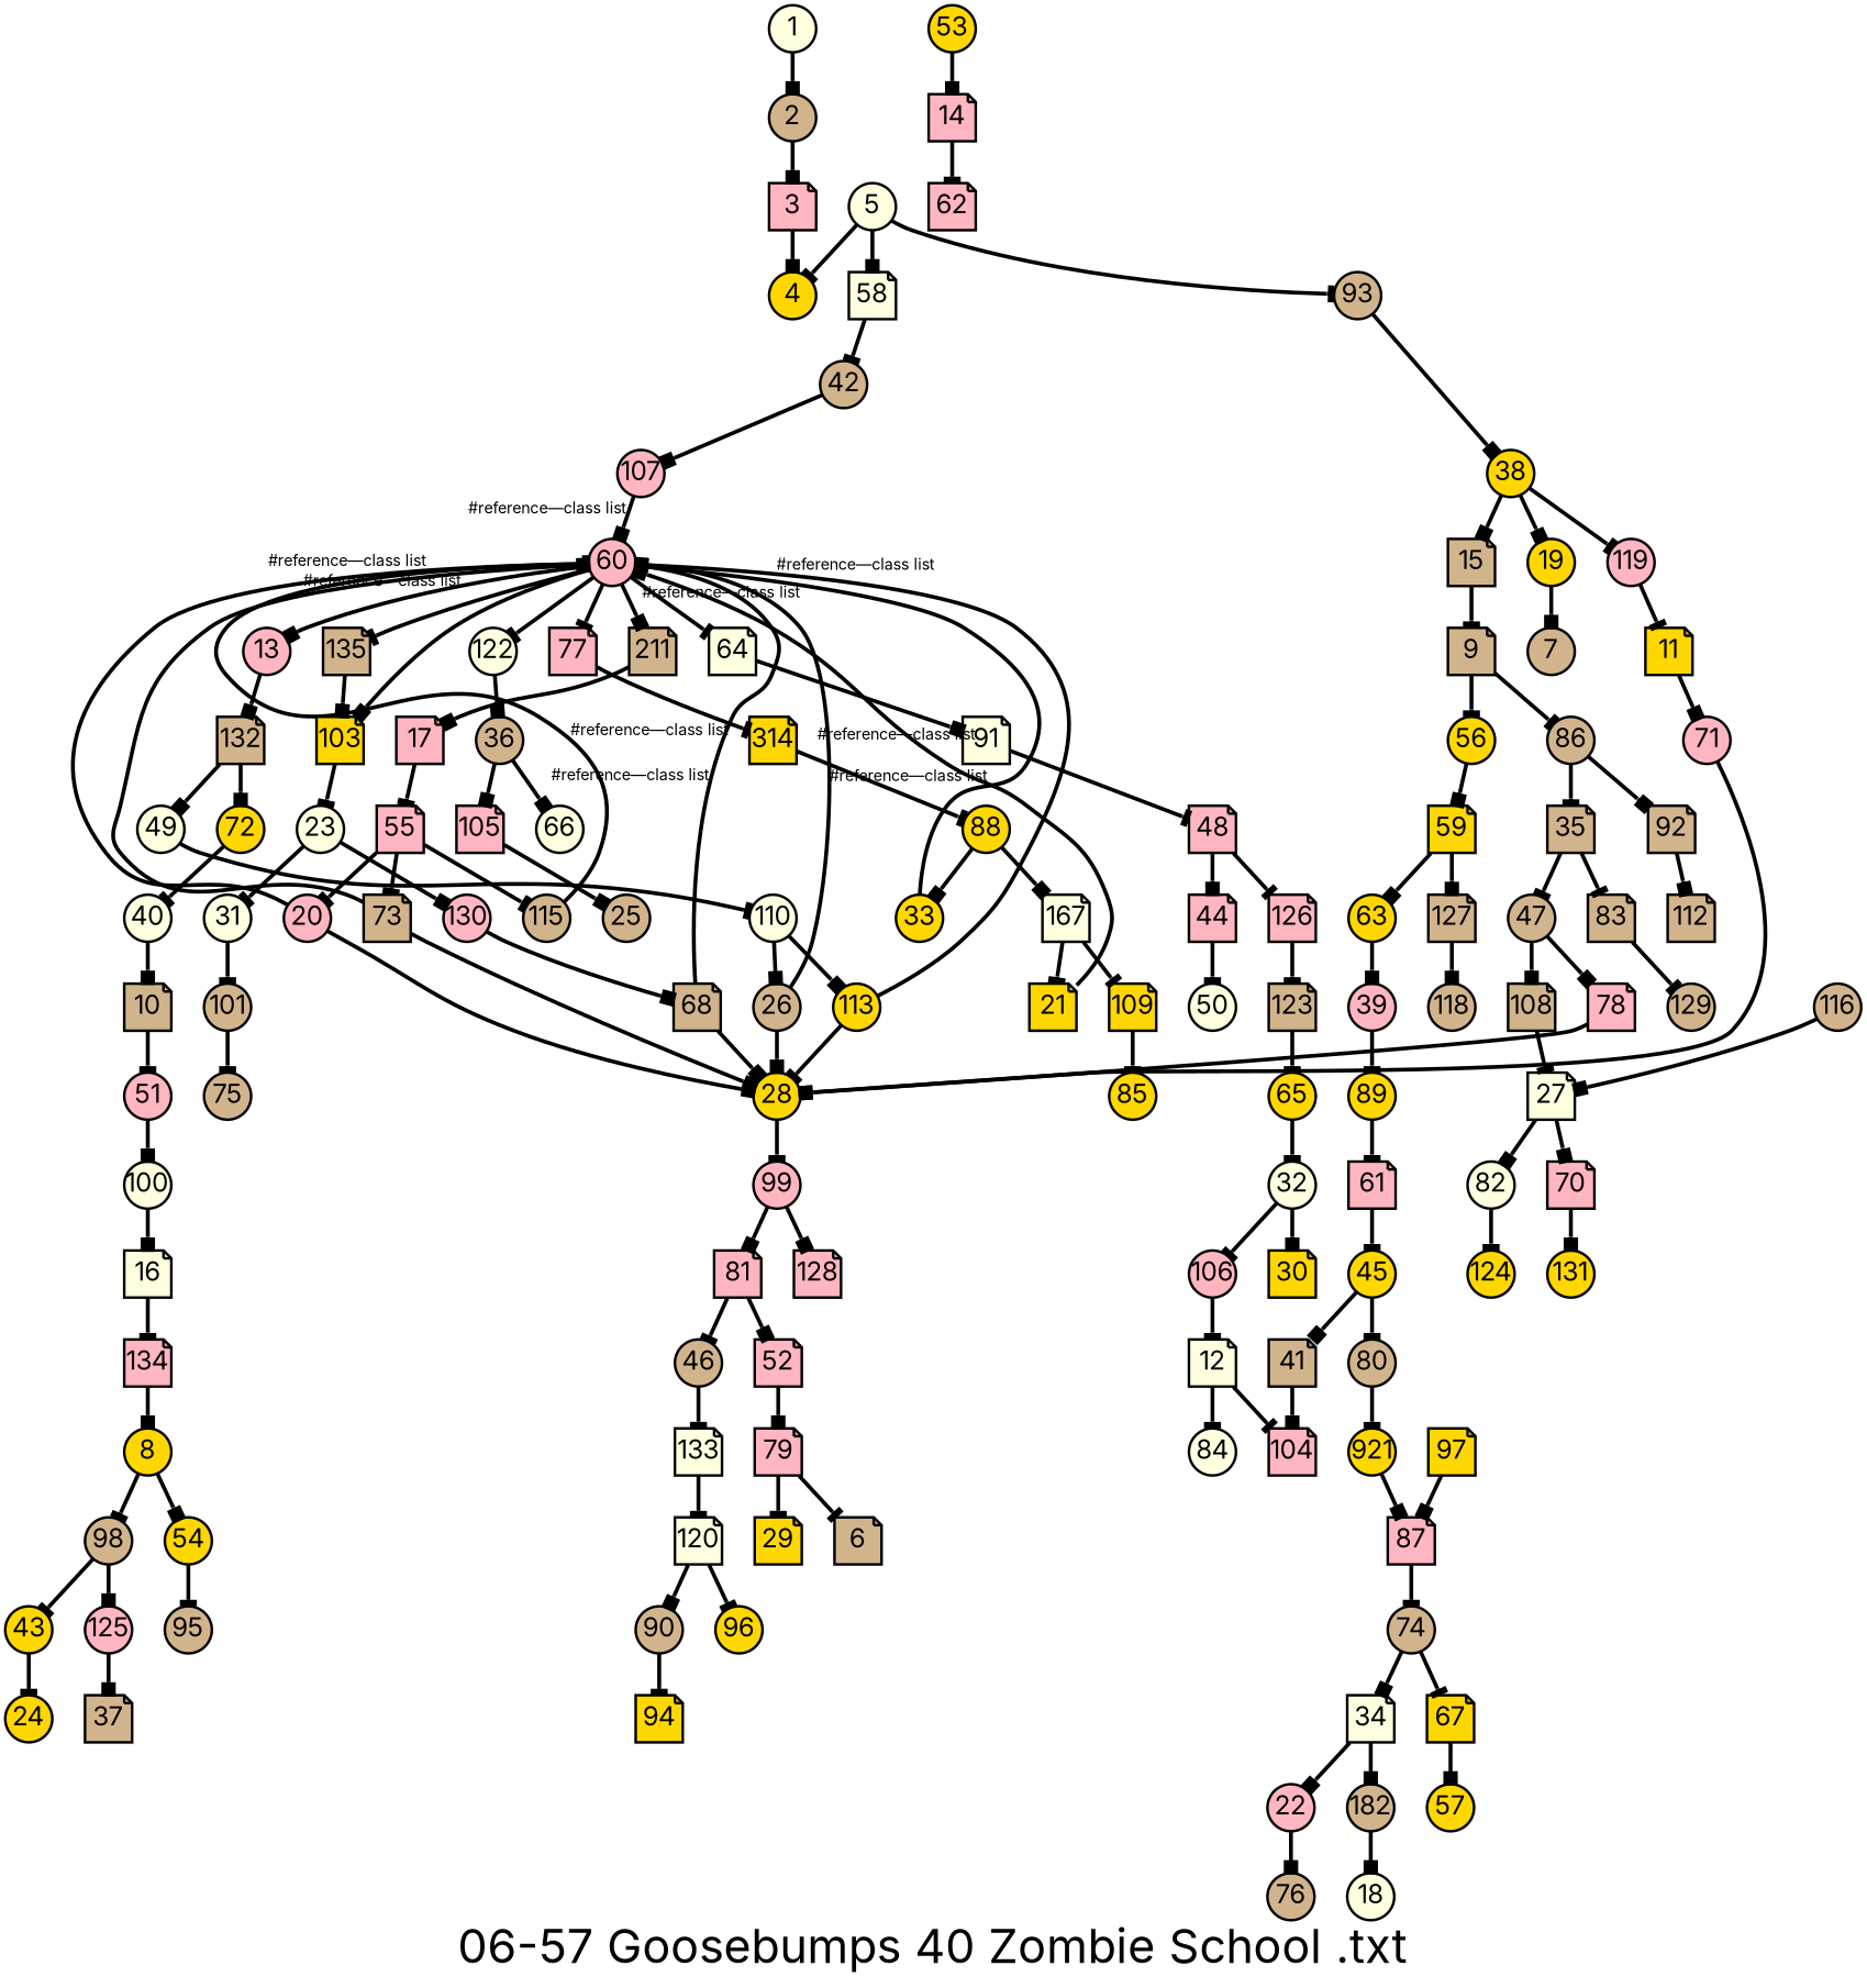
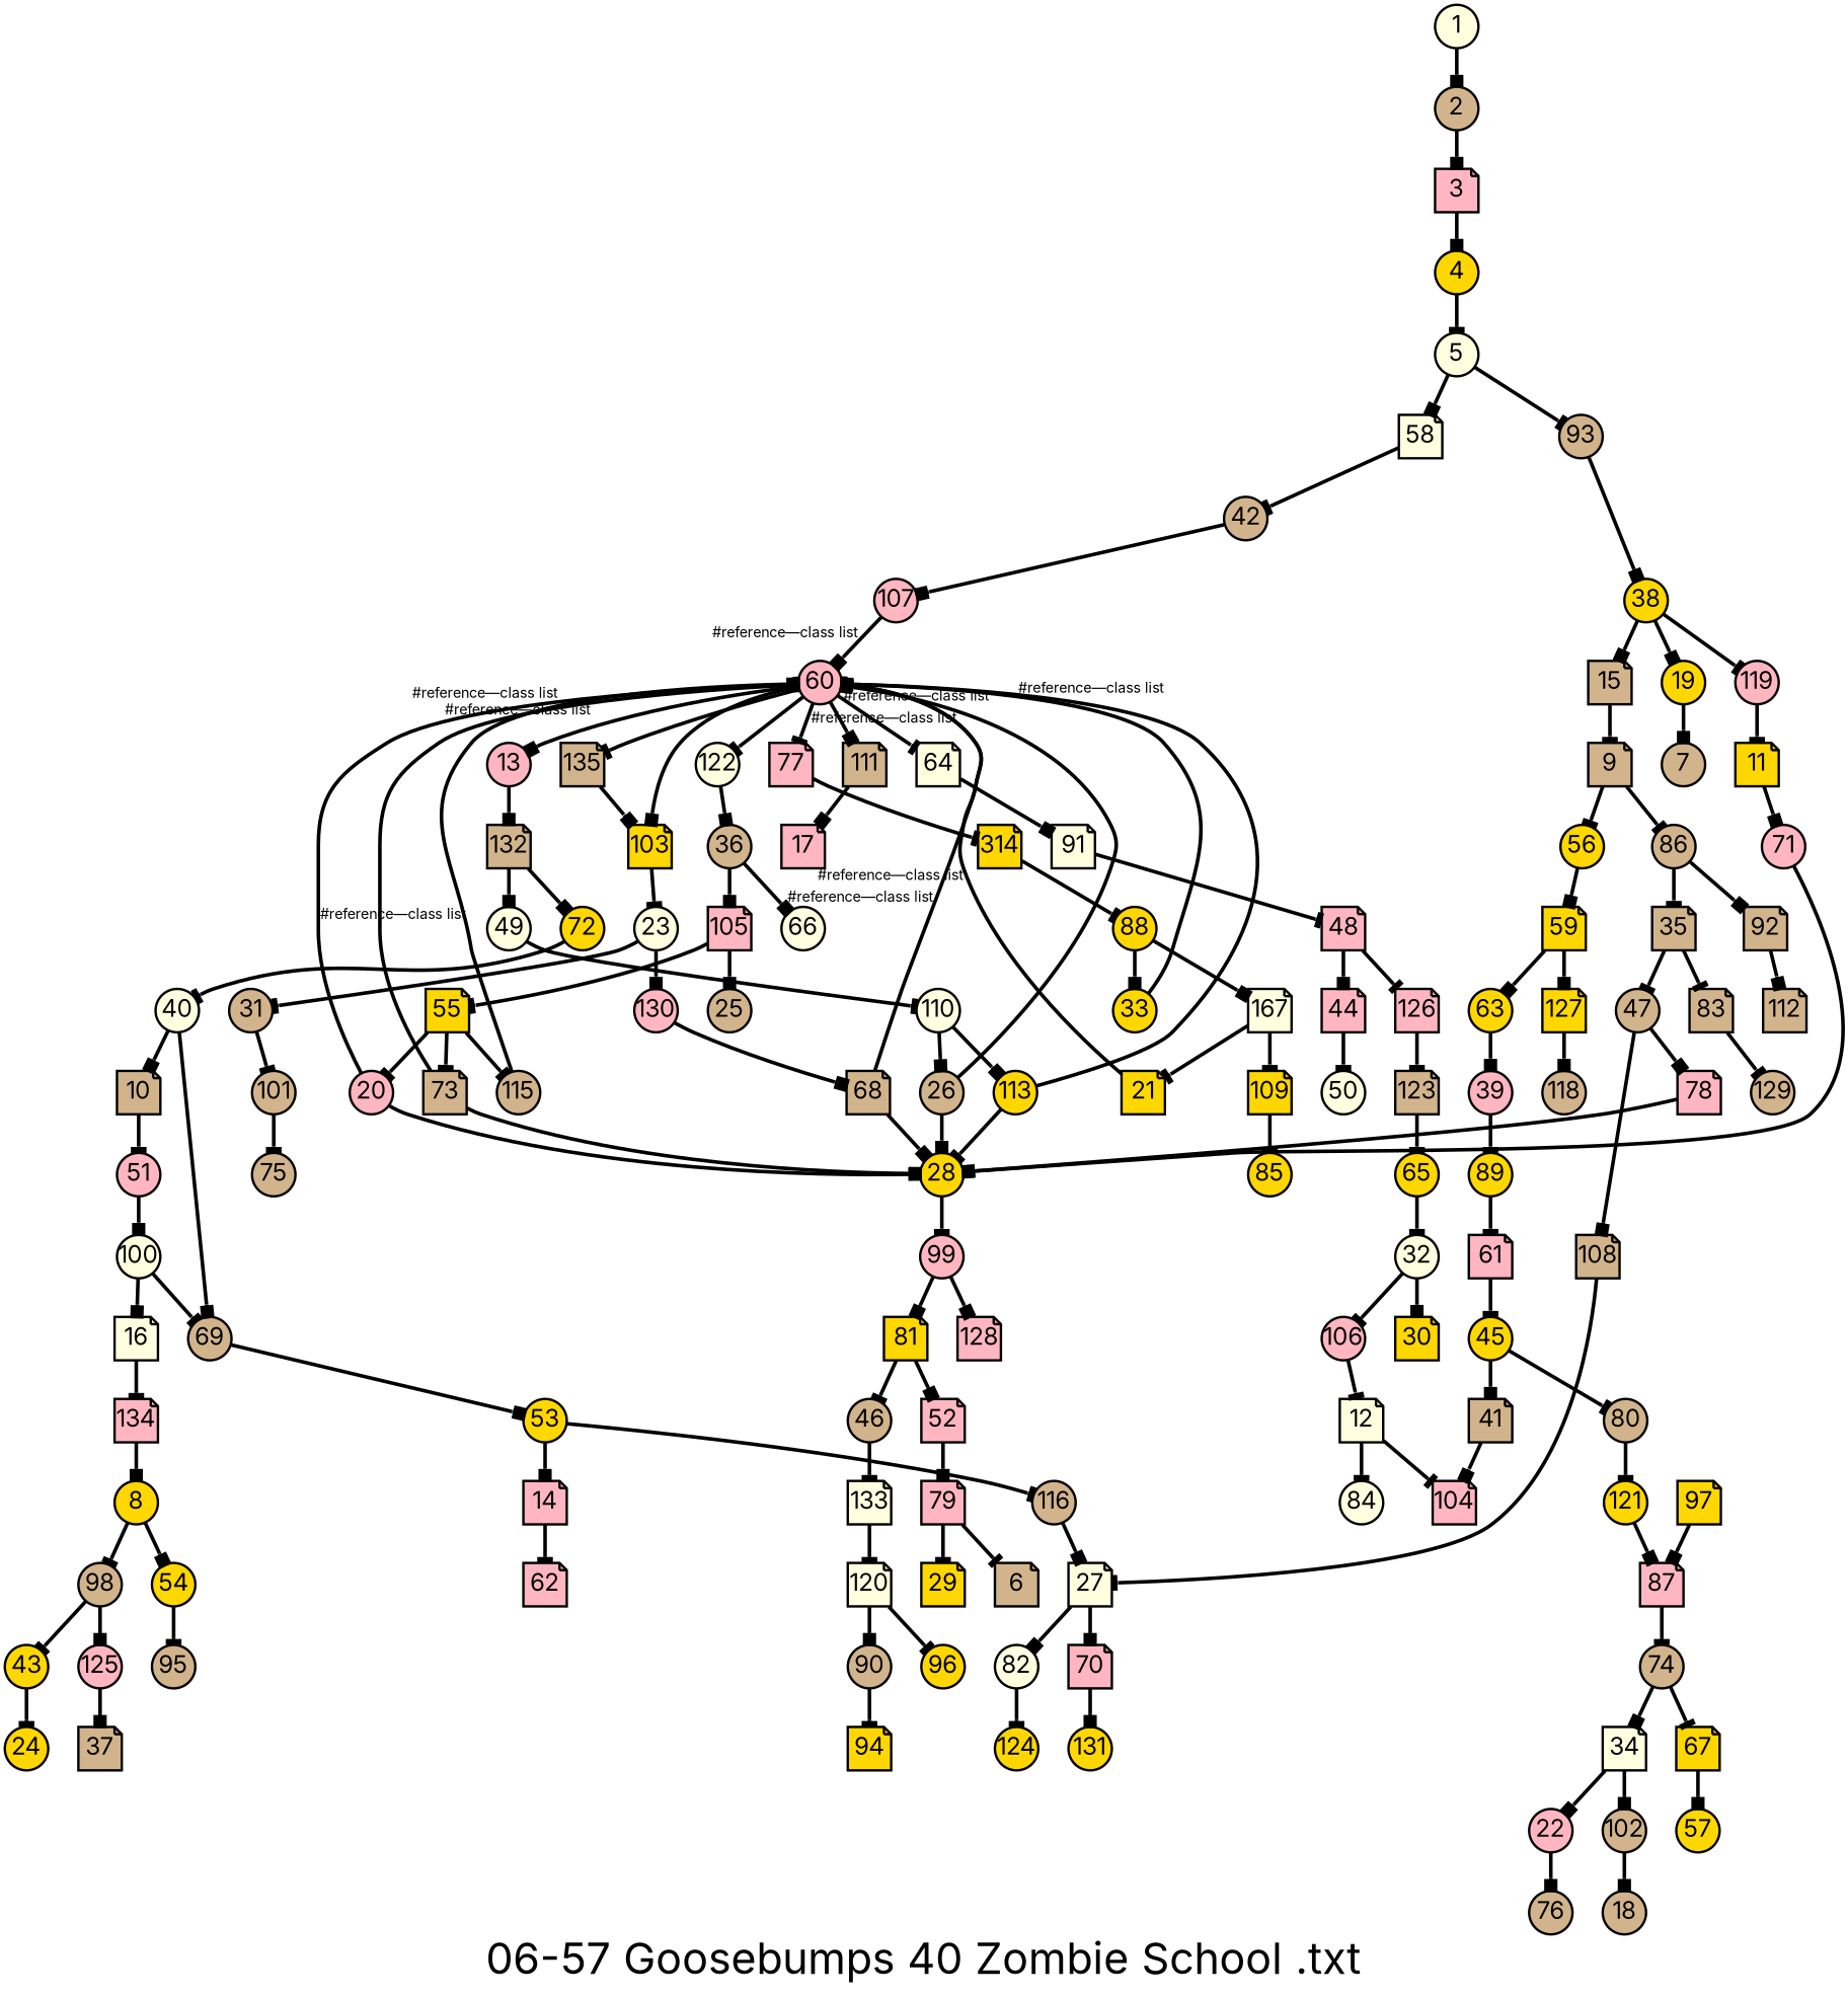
  digraph {
    fontname=Inter
    fontsize=36
    label="06-57 Goosebumps 40 Zombie School .txt"
    nodesep=0.35
    ordering=out
    rankdir=TB
    ranksep=0.45
    node [fillcolor=tan fixedsize=true fontname=Inter fontsize=20 labelfloat=true margin="0,0" penwidth=2 regular=true shape=circle style=filled]
    edge [arrowhead=box fontname=Inter fontsize=12 labelfloat=true penwidth=3]
    1 [fillcolor=lightyellow]
    2
    3 [fillcolor=lightpink shape=note]
    4 [fillcolor=gold]
    5 [fillcolor=lightyellow]
    58 [fillcolor=lightyellow shape=note]
    93
    42
    38 [fillcolor=gold]
    107 [fillcolor=lightpink]
    15 [shape=note]
    19 [fillcolor=gold]
    119 [fillcolor=lightpink]
    8 [fillcolor=gold]
    98
    54 [fillcolor=gold]
    43 [fillcolor=gold]
    125 [fillcolor=lightpink]
    95
    24 [fillcolor=gold]
    37 [shape=note]
    9 [shape=note]
    56 [fillcolor=gold]
    86
    59 [fillcolor=gold shape=note]
    35 [shape=note]
    92 [shape=note]
    63 [fillcolor=gold]
-   127 [shape=note]
+   127 [fillcolor=gold shape=note]
    47
    83 [shape=note]
    112 [shape=note]
    10 [shape=note]
    51 [fillcolor=lightpink]
    100 [fillcolor=lightyellow]
    16 [fillcolor=lightyellow shape=note]
+   69
    11 [fillcolor=gold shape=note]
    71 [fillcolor=lightpink]
    28 [fillcolor=gold]
    99 [fillcolor=lightpink]
    12 [fillcolor=lightyellow shape=note]
    84 [fillcolor=lightyellow]
    104 [fillcolor=lightpink shape=note]
    97 [fillcolor=gold shape=note]
    87 [fillcolor=lightpink shape=note]
    74
    13 [fillcolor=lightpink]
    132 [shape=note]
    49 [fillcolor=lightyellow]
    72 [fillcolor=gold]
    110 [fillcolor=lightyellow]
    40 [fillcolor=lightyellow]
    14 [fillcolor=lightpink shape=note]
    62 [fillcolor=lightpink shape=note]
    134 [fillcolor=lightpink shape=note]
    17 [fillcolor=lightpink shape=note]
-   55 [fillcolor=lightpink shape=note]
+   55 [fillcolor=gold shape=note]
    20 [fillcolor=lightpink]
    73 [shape=note]
    115
    60 [fillcolor=lightpink]
    7
    135 [shape=note]
    103 [fillcolor=gold shape=note]
    122 [fillcolor=lightyellow]
    77 [fillcolor=lightpink shape=note]
-   111 [shape=note label=211]
+   111 [shape=note]
    64 [fillcolor=lightyellow shape=note]
-   81 [fillcolor=lightpink shape=note]
+   81 [fillcolor=gold shape=note]
    128 [fillcolor=lightpink shape=note]
    23 [fillcolor=lightyellow]
    36
    n74 [fillcolor=gold label=314 shape=note]
    91 [fillcolor=lightyellow shape=note]
    21 [fillcolor=gold shape=note]
    22 [fillcolor=lightpink]
    76
-   31 [fillcolor=lightyellow]
+   31
    130 [fillcolor=lightpink]
    101
    68 [shape=note]
    75
    26
    27 [fillcolor=lightyellow shape=note]
    82 [fillcolor=lightyellow]
    70 [fillcolor=lightpink shape=note]
    124 [fillcolor=gold]
    131 [fillcolor=gold]
    46
    52 [fillcolor=lightpink shape=note]
    32 [fillcolor=lightyellow]
    106 [fillcolor=lightpink]
    30 [fillcolor=gold shape=note]
    33 [fillcolor=gold]
    34 [fillcolor=lightyellow shape=note]
-   102 [label=182]
-   18 [fillcolor=lightyellow]
+   102
+   18
    108 [shape=note]
    78 [fillcolor=lightpink shape=note]
    129
    105 [fillcolor=lightpink shape=note]
    66 [fillcolor=lightyellow]
    25
    39 [fillcolor=lightpink]
    89 [fillcolor=gold]
    61 [fillcolor=lightpink shape=note]
    45 [fillcolor=gold]
    53 [fillcolor=gold]
    116
    41 [shape=note]
    44 [fillcolor=lightpink shape=note]
    50 [fillcolor=lightyellow]
    80
-   121 [fillcolor=gold label=921]
+   121 [fillcolor=gold]
    133 [fillcolor=lightyellow shape=note]
    120 [fillcolor=lightyellow shape=note]
    90
    96 [fillcolor=gold]
    48 [fillcolor=lightpink shape=note]
    126 [fillcolor=lightpink shape=note]
    123 [shape=note]
    65 [fillcolor=gold]
    113 [fillcolor=gold]
    79 [fillcolor=lightpink shape=note]
    29 [fillcolor=gold shape=note]
    6 [shape=note]
    118
    88 [fillcolor=gold]
    67 [fillcolor=gold shape=note]
    57 [fillcolor=gold]
    n132 [fillcolor=lightyellow label=167 shape=note]
    109 [fillcolor=gold shape=note]
    85 [fillcolor=gold]
    94 [fillcolor=gold shape=note]
    1 -> 2
    2 -> 3
    3 -> 4
-   5 -> 4 [arrowhead=tee]
+   4 -> 5 [arrowhead=tee]
    5 -> 58
    5 -> 93 [arrowhead=tee]
    58 -> 42 [arrowhead=tee]
    93 -> 38
    42 -> 107
    38 -> 15
    38 -> 19
    38 -> 119 [arrowhead=tee]
    107 -> 60 [xlabel="#reference—class list"]
    15 -> 9 [arrowhead=tee]
    19 -> 7
    119 -> 11 [arrowhead=tee]
    8 -> 98 [arrowhead=tee]
    8 -> 54
    98 -> 43 [arrowhead=tee]
    98 -> 125
    54 -> 95 [arrowhead=tee]
    43 -> 24 [arrowhead=tee]
    125 -> 37
    9 -> 56 [arrowhead=tee]
    9 -> 86 [arrowhead=tee]
    56 -> 59
    86 -> 35 [arrowhead=tee]
    86 -> 92
    59 -> 63
    59 -> 127
    35 -> 47 [arrowhead=tee]
    35 -> 83 [arrowhead=tee]
    92 -> 112
    63 -> 39
    127 -> 118
    47 -> 108
    47 -> 78
    83 -> 129 [arrowhead=tee]
    10 -> 51 [arrowhead=tee]
    51 -> 100
    100 -> 16
+   100 -> 69 [arrowhead=tee]
    16 -> 134 [arrowhead=tee]
+   69 -> 53
    11 -> 71
    71 -> 28
    28 -> 99 [arrowhead=tee]
    99 -> 81
    99 -> 128
    12 -> 84 [arrowhead=tee]
    12 -> 104 [arrowhead=tee]
    97 -> 87
    87 -> 74 [arrowhead=tee]
    74 -> 34
    74 -> 67 [arrowhead=tee]
    13 -> 132
    132 -> 49
    132 -> 72
    49 -> 110 [arrowhead=tee]
    72 -> 40 [arrowhead=tee]
    110 -> 26
    110 -> 113
    40 -> 10
+   40 -> 69
    14 -> 62 [arrowhead=tee]
    134 -> 8
-   17 -> 55 [arrowhead=tee]
+   105 -> 55 [arrowhead=tee]
    55 -> 20 [arrowhead=tee]
    55 -> 73 [arrowhead=tee]
    55 -> 115 [arrowhead=tee]
    20 -> 28
    20 -> 60 [arrowhead=tee xlabel="#reference—class list"]
    73 -> 28
    73 -> 60 [xlabel="#reference—class list"]
-   115 -> 60 [arrowhead=tee xlabel="#reference—class list"]
+   115 -> 60 [xlabel="#reference—class list"]
    60 -> 13
    60 -> 135 [arrowhead=tee]
    60 -> 103
    60 -> 122 [arrowhead=tee]
    60 -> 77 [arrowhead=tee]
    60 -> 111
    60 -> 64 [arrowhead=tee]
    135 -> 103
    103 -> 23 [arrowhead=tee]
    122 -> 36
    77 -> n74 [arrowhead=tee]
    111 -> 17
    64 -> 91
    81 -> 46 [arrowhead=tee]
    81 -> 52
    23 -> 31 [arrowhead=tee]
    23 -> 130
    36 -> 105
    36 -> 66
    n74 -> 88 [arrowhead=tee]
    91 -> 48 [arrowhead=tee]
    21 -> 60 [xlabel="#reference—class list"]
    22 -> 76
    31 -> 101 [arrowhead=tee]
    130 -> 68
    101 -> 75 [arrowhead=tee]
    68 -> 28
    68 -> 60 [arrowhead=tee xlabel="#reference—class list"]
    26 -> 28
    26 -> 60 [xlabel="#reference—class list"]
    27 -> 82
    27 -> 70
    82 -> 124 [arrowhead=tee]
    70 -> 131
    46 -> 133 [arrowhead=tee]
    52 -> 79
    32 -> 106 [arrowhead=tee]
    32 -> 30
    106 -> 12 [arrowhead=tee]
    33 -> 60 [arrowhead=tee xlabel="#reference—class list"]
    34 -> 22
    34 -> 102
    102 -> 18
    108 -> 27 [arrowhead=tee]
    78 -> 28
    105 -> 25
    39 -> 89 [arrowhead=tee]
    89 -> 61 [arrowhead=tee]
    61 -> 45 [arrowhead=tee]
    45 -> 41
    45 -> 80 [arrowhead=tee]
    53 -> 14
+   53 -> 116 [arrowhead=tee]
    116 -> 27
    41 -> 104
    44 -> 50 [arrowhead=tee]
    80 -> 121 [arrowhead=tee]
    121 -> 87
    133 -> 120 [arrowhead=tee]
    120 -> 90
    120 -> 96 [arrowhead=tee]
    90 -> 94 [arrowhead=tee]
    48 -> 44
    48 -> 126 [arrowhead=tee]
    126 -> 123 [arrowhead=tee]
    123 -> 65 [arrowhead=tee]
    65 -> 32 [arrowhead=tee]
    113 -> 28 [arrowhead=tee]
    113 -> 60 [xlabel="#reference—class list"]
    79 -> 29 [arrowhead=tee]
    79 -> 6 [arrowhead=tee]
    88 -> 33
    88 -> n132
    67 -> 57
    n132 -> 21 [arrowhead=tee]
    n132 -> 109 [arrowhead=tee]
    109 -> 85 [arrowhead=tee]
  }
